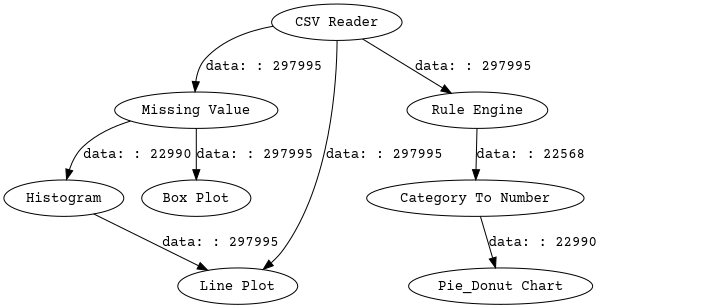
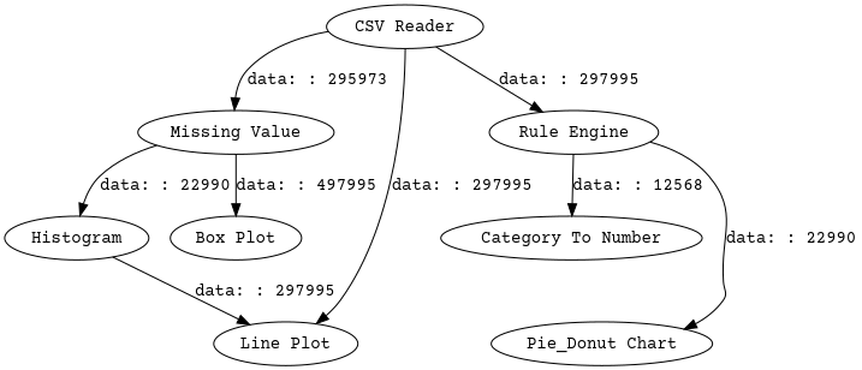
  digraph {
    fontname="Courier Prime"
    rankdir=TB
    node [fontname="Courier Prime"]
    edge [fontname="Courier Prime"]
    n1 [label="CSV Reader"]
    n2 [label="Missing Value"]
    n3 [label="Line Plot"]
    n4 [label="Rule Engine"]
    n5 [label=Histogram]
    n6 [label="Box Plot"]
    n7 [label="Category To Number"]
    n8 [label="Pie_Donut Chart"]
-   n1 -> n2 [label="data: : 297995"]
+   n1 -> n2 [label="data: : 295973"]
    n1 -> n3 [label="data: : 297995"]
    n1 -> n4 [label="data: : 297995"]
    n2 -> n5 [label="data: : 22990"]
-   n2 -> n6 [label="data: : 297995"]
-   n4 -> n7 [label="data: : 22568"]
+   n2 -> n6 [label="data: : 497995"]
+   n4 -> n7 [label="data: : 12568"]
    n5 -> n3 [label="data: : 297995"]
-   n7 -> n8 [label="data: : 22990"]
+   n4 -> n8 [label="data: : 22990"]
  }
